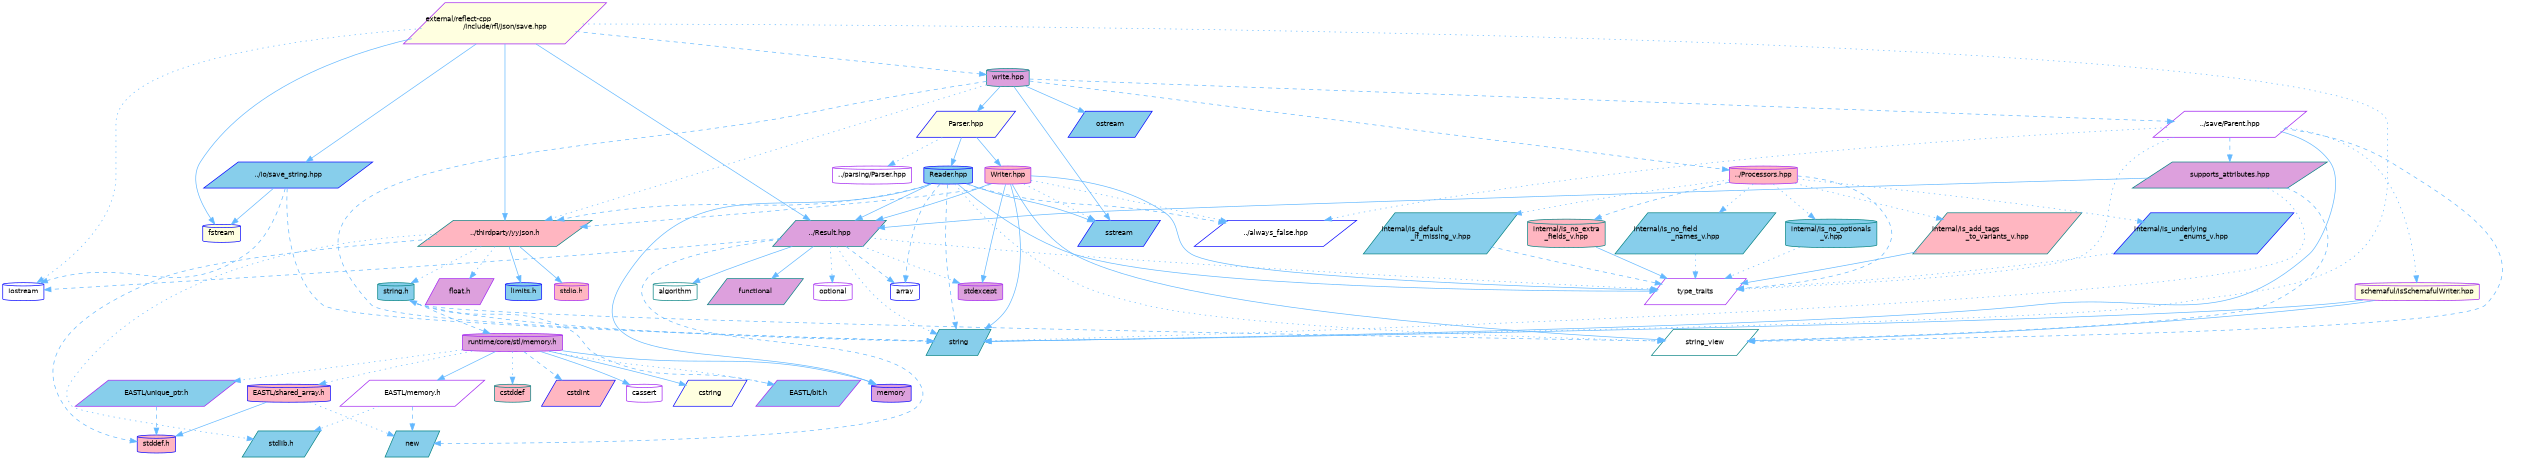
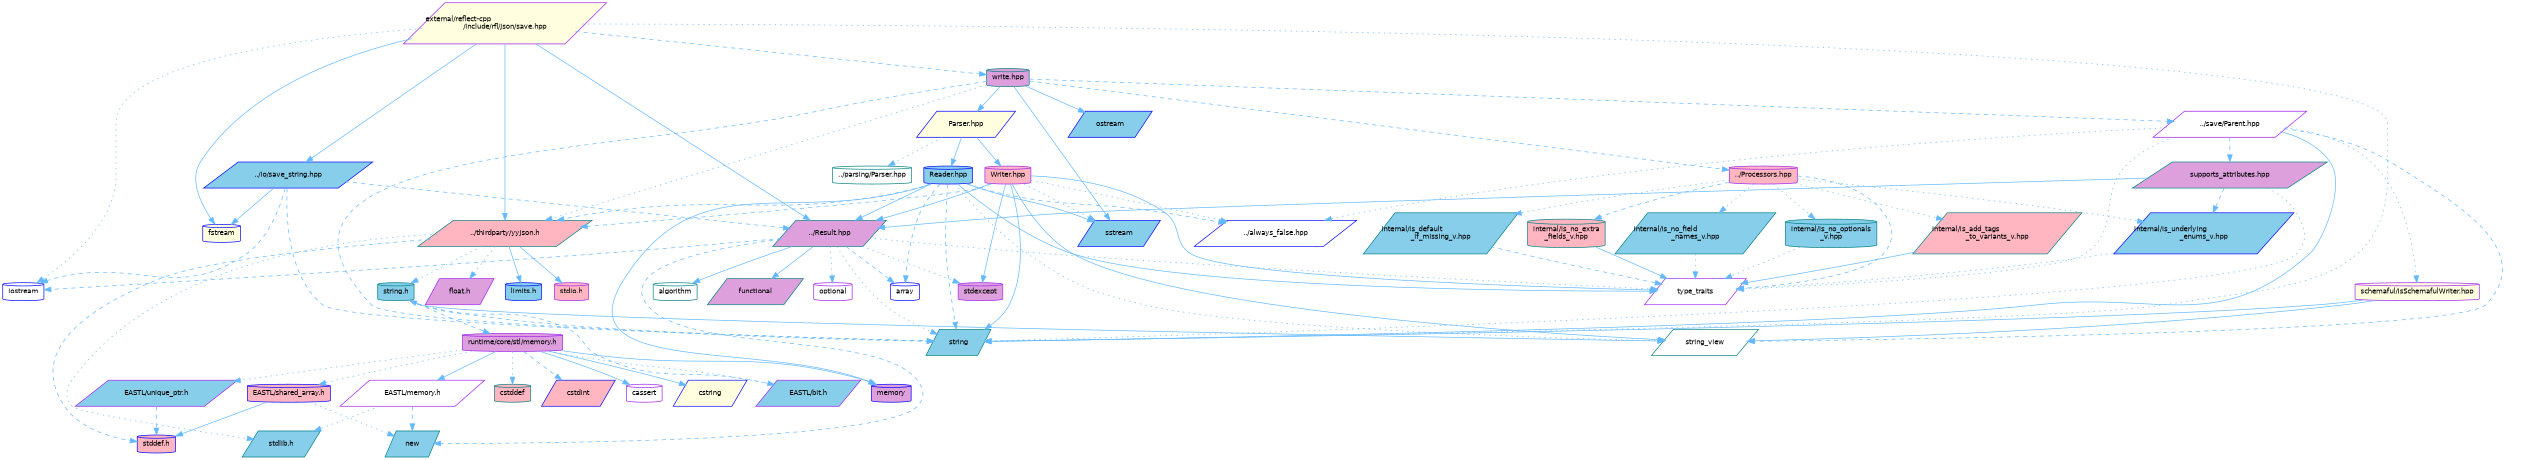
  digraph {
    node [color=teal fillcolor=skyblue fontname=Helvetica fontsize=10 shape=parallelogram style=filled]
    edge [color=steelblue1 fontname=Helvetica fontsize=10 labelfontname=Helvetica labelfontsize=10 style=solid]
    n1 [color=purple fillcolor=lightyellow fontcolor=black height=0.2 label="external/reflect-cpp\l/include/rfl/json/save.hpp" width=0.4]
    n2 [fillcolor=lightpink height=0.2 label="../thirdparty/yyjson.h" width=0.4]
    n3 [height=0.2 label=string width=0.4]
    n4 [color=blue fillcolor=lightyellow height=0.2 label=fstream shape=cylinder width=0.4]
    n5 [color=blue fillcolor=white height=0.2 label=iostream shape=cylinder width=0.4]
    n6 [fillcolor=plum height=0.2 label="../Result.hpp" width=0.4]
    n7 [color=blue height=0.2 label="../io/save_string.hpp" width=0.4]
    n8 [fillcolor=plum height=0.2 label="write.hpp" shape=cylinder width=0.4]
    n9 [color=purple fillcolor=plum height=0.2 label="float.h" width=0.4]
    n10 [color=blue height=0.2 label="limits.h" shape=cylinder width=0.4]
    n11 [color=blue fillcolor=lightpink height=0.2 label="stddef.h" shape=cylinder width=0.4]
    n12 [color=purple fillcolor=lightpink height=0.2 label="stdio.h" shape=cylinder width=0.4]
    n13 [height=0.2 label="stdlib.h" width=0.4]
    n14 [height=0.2 label="string.h" shape=cylinder width=0.4]
    n15 [height=0.2 label=new width=0.4]
    n16 [fillcolor=white height=0.2 label=algorithm shape=cylinder width=0.4]
    n17 [color=blue fillcolor=white height=0.2 label=array shape=cylinder width=0.4]
    n18 [fillcolor=plum height=0.2 label=functional width=0.4]
    n19 [color=purple fillcolor=white height=0.2 label=optional shape=cylinder width=0.4]
    n20 [color=purple fillcolor=plum height=0.2 label=stdexcept shape=cylinder width=0.4]
    n21 [color=purple fillcolor=white height=0.2 label=type_traits width=0.4]
    n22 [color=blue height=0.2 label=ostream width=0.4]
    n23 [color=blue height=0.2 label=sstream width=0.4]
    n24 [color=purple fillcolor=lightpink height=0.2 label="../Processors.hpp" shape=cylinder width=0.4]
    n25 [color=purple fillcolor=white height=0.2 label="../save/Parent.hpp" width=0.4]
    n26 [color=blue fillcolor=lightyellow height=0.2 label="Parser.hpp" width=0.4]
    n27 [fillcolor=white height=0.2 label=string_view width=0.4]
    n28 [color=purple fillcolor=plum height=0.2 label="runtime/core/stl/memory.h" shape=cylinder width=0.4]
    n29 [fillcolor=lightpink height=0.2 label=cstddef shape=cylinder width=0.4]
    n30 [color=blue fillcolor=lightpink height=0.2 label=cstdint width=0.4]
    n31 [color=purple fillcolor=white height=0.2 label=cassert shape=cylinder width=0.4]
    n32 [color=blue fillcolor=plum height=0.2 label=memory shape=cylinder width=0.4]
    n33 [color=blue fillcolor=lightyellow height=0.2 label=cstring width=0.4]
    n34 [color=purple height=0.2 label="EASTL/bit.h" width=0.4]
    n35 [color=purple fillcolor=white height=0.2 label="EASTL/memory.h" width=0.4]
    n36 [color=blue fillcolor=lightpink height=0.2 label="EASTL/shared_array.h" shape=cylinder width=0.4]
    n37 [color=purple height=0.2 label="EASTL/unique_ptr.h" width=0.4]
    n38 [fillcolor=lightpink height=0.2 label="internal/is_add_tags\l_to_variants_v.hpp" width=0.4]
    n39 [height=0.2 label="internal/is_default\l_if_missing_v.hpp" width=0.4]
    n40 [fillcolor=lightpink height=0.2 label="internal/is_no_extra\l_fields_v.hpp" shape=cylinder width=0.4]
    n41 [height=0.2 label="internal/is_no_field\l_names_v.hpp" width=0.4]
    n42 [height=0.2 label="internal/is_no_optionals\l_v.hpp" shape=cylinder width=0.4]
    n43 [color=blue height=0.2 label="internal/is_underlying\l_enums_v.hpp" width=0.4]
    n44 [color=blue fillcolor=white height=0.2 label="../always_false.hpp" width=0.4]
    n45 [color=purple fillcolor=lightyellow height=0.2 label="schemaful/IsSchemafulWriter.hpp" shape=cylinder width=0.4]
    n46 [fillcolor=plum height=0.2 label="supports_attributes.hpp" width=0.4]
-   n47 [color=purple fillcolor=white height=0.2 label="../parsing/Parser.hpp" shape=cylinder width=0.4]
+   n47 [fillcolor=white height=0.2 label="../parsing/Parser.hpp" shape=cylinder width=0.4]
    n48 [color=blue height=0.2 label="Reader.hpp" shape=cylinder width=0.4]
    n49 [color=purple fillcolor=lightpink height=0.2 label="Writer.hpp" shape=cylinder width=0.4]
    n1 -> n2
    n1 -> n3 [style=dotted]
    n1 -> n4
    n1 -> n5 [style=dotted]
    n1 -> n6
    n1 -> n7
    n1 -> n8 [style=dashed]
    n2 -> n9 [style=dotted]
    n2 -> n10
    n2 -> n11 [style=dashed]
    n2 -> n12
    n2 -> n13 [style=dotted]
    n2 -> n14 [style=dotted]
    n6 -> n3 [style=dotted]
    n6 -> n5 [style=dashed]
    n6 -> n15 [style=dashed]
    n6 -> n16
    n6 -> n17 [style=dashed]
    n6 -> n18
    n6 -> n19 [style=dotted]
    n6 -> n20 [style=dotted]
    n6 -> n21 [style=dotted]
    n7 -> n3 [style=dashed]
    n7 -> n4
    n7 -> n5 [style=dashed]
+   n7 -> n6 [style=dashed]
    n8 -> n2 [style=dotted]
    n8 -> n3 [style=dashed]
    n8 -> n22
    n8 -> n23
    n8 -> n24 [style=dashed]
    n8 -> n25 [style=dashed]
    n8 -> n26
    n14 -> n3 [style=dashed]
-   n14 -> n27 [style=dashed]
+   n14 -> n27
    n14 -> n28 [style=dashed]
    n24 -> n21 [style=dashed]
    n24 -> n38 [style=dotted]
    n24 -> n39 [style=dotted]
    n24 -> n40 [style=dashed]
    n24 -> n41 [style=dotted]
    n24 -> n42 [style=dotted]
    n24 -> n43 [style=dotted]
    n25 -> n3
    n25 -> n21 [style=dotted]
    n25 -> n27 [style=dashed]
    n25 -> n44 [style=dotted]
    n25 -> n45 [style=dotted]
    n25 -> n46 [style=dashed]
    n26 -> n47 [style=dotted]
    n26 -> n48
    n26 -> n49
    n28 -> n29 [style=dotted]
    n28 -> n30 [style=dashed]
    n28 -> n31
    n28 -> n32
    n28 -> n33
    n28 -> n34 [style=dotted]
    n28 -> n35
    n28 -> n36 [style=dotted]
    n28 -> n37 [style=dotted]
    n34 -> n14 [style=dashed]
    n35 -> n13 [style=dotted]
    n35 -> n15 [style=dashed]
    n36 -> n11
    n36 -> n15 [style=dotted]
    n37 -> n11 [style=dashed]
    n38 -> n21
    n39 -> n21 [style=dashed]
    n40 -> n21
    n41 -> n21 [style=dotted]
    n42 -> n21 [style=dotted]
    n43 -> n21 [style=dotted]
    n45 -> n3
    n45 -> n27
    n46 -> n3 [style=dotted]
    n46 -> n6
-   n46 -> n27 [style=dashed]
+   n46 -> n43 [style=dashed]
    n48 -> n2 [style=dashed]
    n48 -> n3 [style=dashed]
    n48 -> n6
    n48 -> n17 [style=dashed]
    n48 -> n21
    n48 -> n23
    n48 -> n27 [style=dotted]
    n48 -> n32
    n48 -> n44 [style=dashed]
    n49 -> n2 [style=dashed]
    n49 -> n3
    n49 -> n6
    n49 -> n20
    n49 -> n21
    n49 -> n23 [style=dotted]
    n49 -> n27
    n49 -> n44 [style=dotted]
  }
